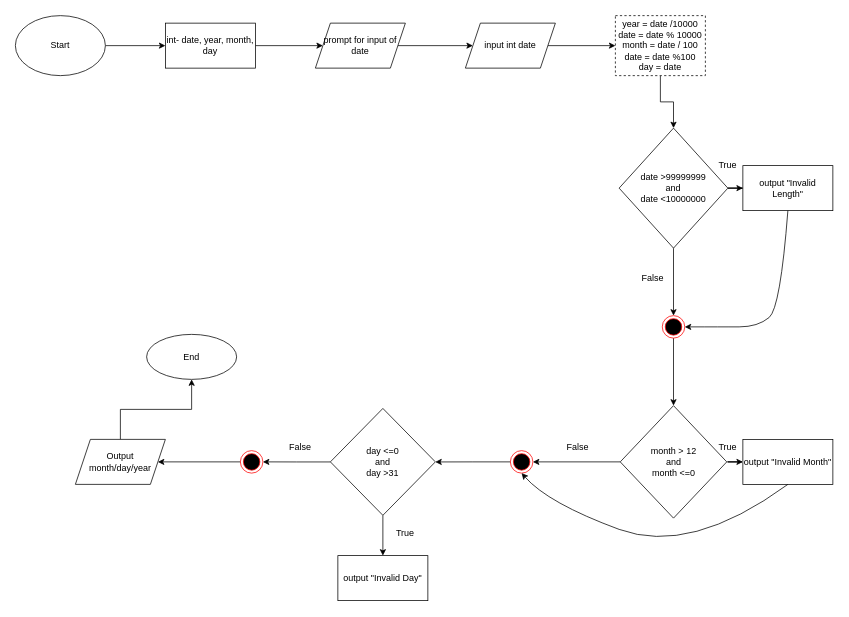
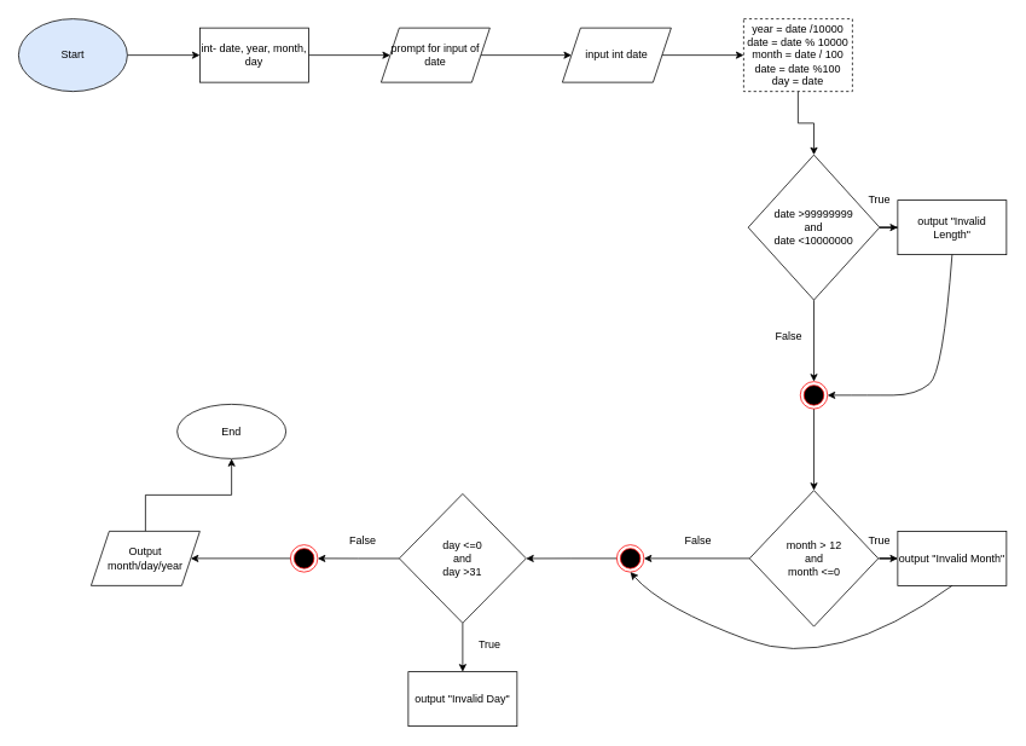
  <mxCell id="0" />
  <mxCell id="1" parent="0" />
  <mxCell id="2" value="" style="edgeStyle=orthogonalEdgeStyle;rounded=0;orthogonalLoop=1;jettySize=auto;html=1;" edge="1" parent="1" source="3" target="5"><mxGeometry relative="1" as="geometry" /></mxCell>
- <mxCell id="3" value="Start" style="ellipse;whiteSpace=wrap;html=1;" vertex="1" parent="1"><mxGeometry x="20" y="20" width="120" height="80" as="geometry" /></mxCell>
+ <mxCell id="3" value="Start" style="ellipse;whiteSpace=wrap;html=1;fillColor=#dae8fc;" vertex="1" parent="1"><mxGeometry x="20" y="20" width="120" height="80" as="geometry" /></mxCell>
  <mxCell id="4" value="" style="edgeStyle=orthogonalEdgeStyle;rounded=0;orthogonalLoop=1;jettySize=auto;html=1;" edge="1" parent="1" source="5" target="7"><mxGeometry relative="1" as="geometry" /></mxCell>
  <mxCell id="5" value="int- date, year, month, day" style="whiteSpace=wrap;html=1;" vertex="1" parent="1"><mxGeometry x="220" y="30" width="120" height="60" as="geometry" /></mxCell>
  <mxCell id="6" value="" style="edgeStyle=orthogonalEdgeStyle;rounded=0;orthogonalLoop=1;jettySize=auto;html=1;" edge="1" parent="1" source="7" target="9"><mxGeometry relative="1" as="geometry" /></mxCell>
  <mxCell id="7" value="prompt for input of date" style="shape=parallelogram;perimeter=parallelogramPerimeter;whiteSpace=wrap;html=1;fixedSize=1;" vertex="1" parent="1"><mxGeometry x="420" y="30" width="120" height="60" as="geometry" /></mxCell>
  <mxCell id="8" value="" style="edgeStyle=orthogonalEdgeStyle;rounded=0;orthogonalLoop=1;jettySize=auto;html=1;" edge="1" parent="1" source="9" target="11"><mxGeometry relative="1" as="geometry" /></mxCell>
  <mxCell id="9" value="input int date" style="shape=parallelogram;perimeter=parallelogramPerimeter;whiteSpace=wrap;html=1;fixedSize=1;" vertex="1" parent="1"><mxGeometry x="620" y="30" width="120" height="60" as="geometry" /></mxCell>
  <mxCell id="10" value="" style="edgeStyle=orthogonalEdgeStyle;rounded=0;orthogonalLoop=1;jettySize=auto;html=1;" edge="1" parent="1" source="11" target="14"><mxGeometry relative="1" as="geometry" /></mxCell>
  <mxCell id="11" value="year = date /10000&lt;br&gt;date = date % 10000&lt;br&gt;month = date / 100&lt;br&gt;date = date %100&lt;br&gt;day = date" style="whiteSpace=wrap;html=1;dashed=1;" vertex="1" parent="1"><mxGeometry x="820" y="20" width="120" height="80" as="geometry" /></mxCell>
  <mxCell id="12" value="" style="edgeStyle=orthogonalEdgeStyle;rounded=0;orthogonalLoop=1;jettySize=auto;html=1;" edge="1" parent="1" source="14" target="15"><mxGeometry relative="1" as="geometry" /></mxCell>
  <mxCell id="13" value="" style="edgeStyle=orthogonalEdgeStyle;rounded=0;orthogonalLoop=1;jettySize=auto;html=1;" edge="1" parent="1" source="14" target="17"><mxGeometry relative="1" as="geometry" /></mxCell>
  <mxCell id="14" value="date &amp;gt;99999999 &lt;br&gt;and &lt;br&gt;date &amp;lt;10000000" style="rhombus;whiteSpace=wrap;html=1;" vertex="1" parent="1"><mxGeometry x="825" y="170" width="145" height="160" as="geometry" /></mxCell>
  <mxCell id="15" value="output &quot;Invalid Length&quot;" style="whiteSpace=wrap;html=1;" vertex="1" parent="1"><mxGeometry x="990" y="220" width="120" height="60" as="geometry" /></mxCell>
  <mxCell id="16" value="" style="edgeStyle=orthogonalEdgeStyle;rounded=0;orthogonalLoop=1;jettySize=auto;html=1;" edge="1" parent="1" source="17" target="23"><mxGeometry relative="1" as="geometry" /></mxCell>
  <mxCell id="17" value="" style="ellipse;html=1;shape=endState;fillColor=#000000;strokeColor=#ff0000;" vertex="1" parent="1"><mxGeometry x="882.5" y="420" width="30" height="30" as="geometry" /></mxCell>
  <mxCell id="18" value="" style="curved=1;endArrow=classic;html=1;exitX=0.5;exitY=1;exitDx=0;exitDy=0;entryX=1;entryY=0.5;entryDx=0;entryDy=0;" edge="1" parent="1" source="15" target="17"><mxGeometry width="50" height="50" relative="1" as="geometry"><mxPoint x="990" y="410" as="sourcePoint" /><mxPoint x="1040" y="360" as="targetPoint" /><Array as="points"><mxPoint x="1040" y="410" /><mxPoint x="1010" y="435" /><mxPoint x="960" y="435" /></Array></mxGeometry></mxCell>
  <mxCell id="19" value="True" style="text;html=1;strokeColor=none;fillColor=none;align=center;verticalAlign=middle;whiteSpace=wrap;rounded=0;" vertex="1" parent="1"><mxGeometry x="950" y="210" width="40" height="20" as="geometry" /></mxCell>
  <mxCell id="20" value="False" style="text;html=1;strokeColor=none;fillColor=none;align=center;verticalAlign=middle;whiteSpace=wrap;rounded=0;" vertex="1" parent="1"><mxGeometry x="850" y="360" width="40" height="20" as="geometry" /></mxCell>
  <mxCell id="21" value="" style="edgeStyle=orthogonalEdgeStyle;rounded=0;orthogonalLoop=1;jettySize=auto;html=1;" edge="1" parent="1" source="23" target="24"><mxGeometry relative="1" as="geometry" /></mxCell>
  <mxCell id="22" value="" style="edgeStyle=orthogonalEdgeStyle;rounded=0;orthogonalLoop=1;jettySize=auto;html=1;" edge="1" parent="1" source="23" target="26"><mxGeometry relative="1" as="geometry" /></mxCell>
  <mxCell id="23" value="month &amp;gt; 12&lt;br&gt;and&lt;br&gt;month &amp;lt;=0" style="rhombus;whiteSpace=wrap;html=1;" vertex="1" parent="1"><mxGeometry x="826.5" y="540" width="142" height="150" as="geometry" /></mxCell>
  <mxCell id="24" value="output &quot;Invalid Month&quot;" style="whiteSpace=wrap;html=1;" vertex="1" parent="1"><mxGeometry x="990" y="585" width="120" height="60" as="geometry" /></mxCell>
  <mxCell id="25" value="" style="edgeStyle=orthogonalEdgeStyle;rounded=0;orthogonalLoop=1;jettySize=auto;html=1;" edge="1" parent="1" source="26" target="32"><mxGeometry relative="1" as="geometry" /></mxCell>
  <mxCell id="26" value="" style="ellipse;html=1;shape=endState;fillColor=#000000;strokeColor=#ff0000;" vertex="1" parent="1"><mxGeometry x="680" y="600" width="30" height="30" as="geometry" /></mxCell>
  <mxCell id="27" value="" style="curved=1;endArrow=classic;html=1;entryX=0.5;entryY=1;entryDx=0;entryDy=0;exitX=0.5;exitY=1;exitDx=0;exitDy=0;" edge="1" parent="1" source="24" target="26"><mxGeometry width="50" height="50" relative="1" as="geometry"><mxPoint x="680" y="720" as="sourcePoint" /><mxPoint x="730" y="670" as="targetPoint" /><Array as="points"><mxPoint x="920" y="740" /><mxPoint x="730" y="670" /></Array></mxGeometry></mxCell>
  <mxCell id="28" value="True" style="text;html=1;strokeColor=none;fillColor=none;align=center;verticalAlign=middle;whiteSpace=wrap;rounded=0;" vertex="1" parent="1"><mxGeometry x="950" y="585" width="40" height="20" as="geometry" /></mxCell>
  <mxCell id="29" value="False" style="text;html=1;strokeColor=none;fillColor=none;align=center;verticalAlign=middle;whiteSpace=wrap;rounded=0;" vertex="1" parent="1"><mxGeometry x="750" y="585" width="40" height="20" as="geometry" /></mxCell>
  <mxCell id="30" value="" style="edgeStyle=orthogonalEdgeStyle;rounded=0;orthogonalLoop=1;jettySize=auto;html=1;" edge="1" parent="1" source="32" target="33"><mxGeometry relative="1" as="geometry" /></mxCell>
  <mxCell id="31" value="" style="edgeStyle=orthogonalEdgeStyle;rounded=0;orthogonalLoop=1;jettySize=auto;html=1;" edge="1" parent="1" source="32" target="35"><mxGeometry relative="1" as="geometry" /></mxCell>
  <mxCell id="32" value="day &amp;lt;=0&lt;br&gt;and&lt;br&gt;day &amp;gt;31" style="rhombus;whiteSpace=wrap;html=1;" vertex="1" parent="1"><mxGeometry x="440" y="543.75" width="140" height="142.5" as="geometry" /></mxCell>
  <mxCell id="33" value="output &quot;Invalid Day&quot;" style="whiteSpace=wrap;html=1;" vertex="1" parent="1"><mxGeometry x="450" y="740" width="120" height="60" as="geometry" /></mxCell>
  <mxCell id="34" value="" style="edgeStyle=orthogonalEdgeStyle;rounded=0;orthogonalLoop=1;jettySize=auto;html=1;" edge="1" parent="1" source="35" target="39"><mxGeometry relative="1" as="geometry" /></mxCell>
  <mxCell id="35" value="" style="ellipse;html=1;shape=endState;fillColor=#000000;strokeColor=#ff0000;" vertex="1" parent="1"><mxGeometry x="320" y="600" width="30" height="30" as="geometry" /></mxCell>
  <mxCell id="36" value="True" style="text;html=1;strokeColor=none;fillColor=none;align=center;verticalAlign=middle;whiteSpace=wrap;rounded=0;" vertex="1" parent="1"><mxGeometry x="520" y="700" width="40" height="20" as="geometry" /></mxCell>
  <mxCell id="37" value="False" style="text;html=1;strokeColor=none;fillColor=none;align=center;verticalAlign=middle;whiteSpace=wrap;rounded=0;" vertex="1" parent="1"><mxGeometry x="380" y="585" width="40" height="20" as="geometry" /></mxCell>
  <mxCell id="38" value="" style="edgeStyle=orthogonalEdgeStyle;rounded=0;orthogonalLoop=1;jettySize=auto;html=1;" edge="1" parent="1" source="39" target="40"><mxGeometry relative="1" as="geometry" /></mxCell>
  <mxCell id="39" value="Output&lt;br&gt;month/day/year" style="shape=parallelogram;perimeter=parallelogramPerimeter;whiteSpace=wrap;html=1;fixedSize=1;" vertex="1" parent="1"><mxGeometry x="100" y="585" width="120" height="60" as="geometry" /></mxCell>
  <mxCell id="40" value="End" style="ellipse;whiteSpace=wrap;html=1;" vertex="1" parent="1"><mxGeometry x="195" y="445" width="120" height="60" as="geometry" /></mxCell>
